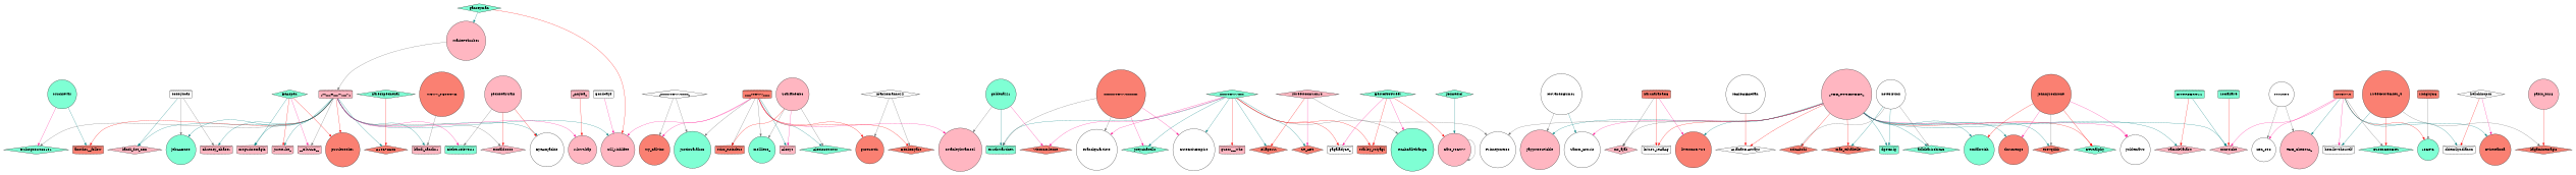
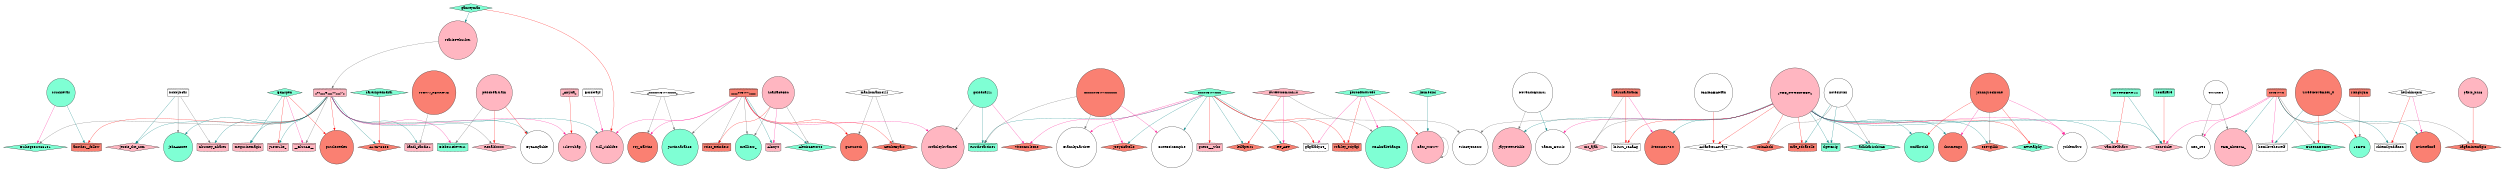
  strict digraph {
    node [fillcolor=salmon shape=circle style=filled]
    edge [color=teal]
    ____MGWV____ [shape=cylinder]
    JustinSarah23 [fillcolor=aquamarine]
    trill_richlifee [fillcolor=lightpink]
    Al3xy4 [fillcolor=lightpink shape=cylinder]
    Alexis6590Ms [fillcolor=aquamarine shape=diamond]
    sstanleykwameel [fillcolor=lightpink]
    My_Calvins
    Miss_Reinders [shape=cylinder]
    mellliess_ [fillcolor=aquamarine]
    gustusMir
    HenkeByars [shape=diamond]
    _xxxxMGWVxxxx_ [fillcolor=white shape=diamond]
    _M___G___W___V_ [fillcolor=lightpink shape=cylinder]
    Dulcego52466101 [fillcolor=aquamarine shape=diamond]
    Chutney_Chaser [fillcolor=lightpink shape=cylinder]
    megurinemagic [fillcolor=lightpink shape=cylinder]
    A14678603 [shape=diamond]
-   jessie_dot_com [fillcolor=lightpink shape=diamond label=kandi_dot_com]
+   jessie_dot_com [fillcolor=lightpink shape=diamond]
    another__follow [shape=cylinder]
    kandi_candi21 [fillcolor=lightpink shape=cylinder]
    EyeAmJackie [fillcolor=white]
    BieberrFieverrr [fillcolor=aquamarine shape=cylinder]
    jehLAHnee [fillcolor=aquamarine]
    Ronald0o0o [fillcolor=lightpink shape=diamond]
    JustN1ke_ [fillcolor=lightpink shape=cylinder]
    __BlZZLE__ [fillcolor=lightpink shape=cylinder]
    puzzleseeker
    rrlowShap [fillcolor=lightpink]
    MariePThurber [fillcolor=lightpink]
    Muchievas [fillcolor=aquamarine]
    BossNayf [fillcolor=white shape=cylinder]
    xxxMGWVxxx [fillcolor=aquamarine shape=diamond]
    FranckyLartiste [fillcolor=white]
    RruthMartinez [fillcolor=aquamarine shape=cylinder]
    VitoxCorleone [shape=diamond]
    guess___wh0 [fillcolor=lightpink shape=cylinder]
    leilaperzz [shape=diamond]
    Marley_Miyagi [shape=cylinder]
    RT_AFT [shape=diamond]
-   Joeycicatello [fillcolor=aquamarine shape=diamond]
+   Joeycicatello [shape=diamond]
    CuteBoizEmpire [fillcolor=white]
    ItsAhCaliThangG [fillcolor=aquamarine]
    gagalady69_ [fillcolor=white shape=cylinder]
    xxxxxMGWVxxxxxx
    _THE_DOGFATHER_ [fillcolor=lightpink]
    JayysteezPickle [fillcolor=lightpink]
    ms_ajah [fillcolor=lightpink shape=diamond]
    ArianatorAIways [fillcolor=white shape=diamond]
    dgetBrig [fillcolor=aquamarine shape=cylinder]
    PrinceJonesss [fillcolor=white]
    adhikarirohit65 [fillcolor=aquamarine shape=diamond]
    ssinAbshi [shape=diamond]
    kriSsS_reAaAg [fillcolor=white shape=cylinder]
    Samm_H4rris [fillcolor=white]
    toniahMich [fillcolor=aquamarine]
    tkuzmengo
    livesoccer724
    esevqiikk [shape=diamond]
    QTYRalphy [fillcolor=aquamarine shape=diamond]
-   mae_edzabelle [shape=diamond]
+   mae_edzabelle [shape=cylinder]
    yoldemaws [fillcolor=white]
    xonMicke [fillcolor=lightpink shape=diamond]
    YamidPlazas4 [fillcolor=lightpink shape=diamond]
    NoVendoHumo1 [fillcolor=white]
    goldenazz1 [fillcolor=aquamarine]
    xMGWVx [shape=cylinder]
    Ken_298 [fillcolor=white]
    THE_ClNEMA_ [fillcolor=lightpink]
    hemiloveherself [fillcolor=white shape=cylinder]
    "13HPG" [fillcolor=aquamarine]
    KvistNanna
    shiemilyndianon [fillcolor=white shape=cylinder]
    QueenCDoHItz [fillcolor=aquamarine shape=diamond]
    TMSKR4 [fillcolor=white]
    Itweettoomuch10 [fillcolor=lightpink shape=diamond]
    bobbybcas [fillcolor=white shape=cylinder]
    EdAspen [fillcolor=aquamarine shape=diamond]
    nareshpednekar [fillcolor=aquamarine shape=diamond]
    pablo_bs28 [fillcolor=lightpink]
    kagaminemagic [shape=diamond]
    SweetNovember_T
    MGWV_PETROVA
    pedobeartrain [fillcolor=lightpink]
    ScarfaceQbc [fillcolor=lightpink]
    ganseyman [fillcolor=aquamarine shape=diamond]
    BestOfToTweet [fillcolor=aquamarine shape=diamond]
    Cats_MGWV [fillcolor=lightpink]
    harunarabaci3 [shape=cylinder]
    IGAlDAHANfan [fillcolor=white]
    notesistick [fillcolor=white]
    richguy36 [shape=cylinder]
    johnnyrocksone
    Socialfave [fillcolor=aquamarine shape=cylinder]
    hellchinopsn [fillcolor=white shape=diamond]
    JDimedici [fillcolor=aquamarine shape=diamond]
    _AnyKa_ [fillcolor=lightpink shape=cylinder]
    manliomannozzi [fillcolor=white shape=diamond]
    AMORFEROZZ [fillcolor=aquamarine shape=cylinder]
    ____MGWV____ -> JustinSarah23 [color=gray40]
    ____MGWV____ -> trill_richlifee [color=deeppink]
    ____MGWV____ -> Al3xy4
    ____MGWV____ -> Alexis6590Ms
    ____MGWV____ -> sstanleykwameel [color=deeppink]
    ____MGWV____ -> My_Calvins [color=deeppink]
    ____MGWV____ -> Miss_Reinders [color=gray40]
    ____MGWV____ -> mellliess_ [color=gray40]
    ____MGWV____ -> gustusMir [color=red]
    ____MGWV____ -> HenkeByars [color=red]
    _xxxxMGWVxxxx_ -> JustinSarah23 [color=gray40]
    _xxxxMGWVxxxx_ -> My_Calvins [color=gray40]
    _M___G___W___V_ -> trill_richlifee
    _M___G___W___V_ -> Dulcego52466101 [color=gray40]
    _M___G___W___V_ -> Chutney_Chaser
    _M___G___W___V_ -> megurinemagic
    _M___G___W___V_ -> A14678603
    _M___G___W___V_ -> jessie_dot_com
    _M___G___W___V_ -> another__follow [color=red]
    _M___G___W___V_ -> kandi_candi21
    _M___G___W___V_ -> EyeAmJackie
    _M___G___W___V_ -> BieberrFieverrr [color=deeppink]
    _M___G___W___V_ -> jehLAHnee
    _M___G___W___V_ -> Ronald0o0o [color=gray40]
    _M___G___W___V_ -> JustN1ke_
    _M___G___W___V_ -> __BlZZLE__ [color=gray40]
    _M___G___W___V_ -> puzzleseeker [color=red]
    _M___G___W___V_ -> rrlowShap [color=deeppink]
    MariePThurber -> _M___G___W___V_ [color=gray40]
    Muchievas -> Dulcego52466101 [color=deeppink]
    Muchievas -> another__follow
    BossNayf -> trill_richlifee [color=deeppink]
    xxxMGWVxxx -> FranckyLartiste [color=deeppink]
    xxxMGWVxxx -> RruthMartinez
    xxxMGWVxxx -> VitoxCorleone [color=deeppink]
    xxxMGWVxxx -> guess___wh0 [color=red]
    xxxMGWVxxx -> leilaperzz
    xxxMGWVxxx -> Marley_Miyagi [color=red]
    xxxMGWVxxx -> RT_AFT
    xxxMGWVxxx -> Joeycicatello
    xxxMGWVxxx -> CuteBoizEmpire
    xxxMGWVxxx -> ItsAhCaliThangG [color=gray40]
    xxxMGWVxxx -> gagalady69_ [color=red]
    xxxxxMGWVxxxxxx -> FranckyLartiste [color=gray40]
    xxxxxMGWVxxxxxx -> RruthMartinez [color=gray40]
    xxxxxMGWVxxxxxx -> Joeycicatello [color=deeppink]
    xxxxxMGWVxxxxxx -> CuteBoizEmpire [color=deeppink]
    _THE_DOGFATHER_ -> JayysteezPickle
    _THE_DOGFATHER_ -> ms_ajah [color=gray40]
    _THE_DOGFATHER_ -> ArianatorAIways [color=red]
    _THE_DOGFATHER_ -> dgetBrig
    _THE_DOGFATHER_ -> PrinceJonesss [color=gray40]
    _THE_DOGFATHER_ -> adhikarirohit65
    _THE_DOGFATHER_ -> ssinAbshi [color=red]
    _THE_DOGFATHER_ -> kriSsS_reAaAg [color=red]
    _THE_DOGFATHER_ -> Samm_H4rris [color=deeppink]
    _THE_DOGFATHER_ -> toniahMich
    _THE_DOGFATHER_ -> tkuzmengo
    _THE_DOGFATHER_ -> livesoccer724
    _THE_DOGFATHER_ -> esevqiikk
    _THE_DOGFATHER_ -> QTYRalphy [color=red]
    _THE_DOGFATHER_ -> mae_edzabelle [color=red]
    _THE_DOGFATHER_ -> yoldemaws [color=deeppink]
    _THE_DOGFATHER_ -> xonMicke
    _THE_DOGFATHER_ -> YamidPlazas4
    NoVendoHumo1 -> JayysteezPickle [color=gray40]
    NoVendoHumo1 -> Samm_H4rris
    goldenazz1 -> sstanleykwameel [color=gray40]
    goldenazz1 -> RruthMartinez
    goldenazz1 -> VitoxCorleone [color=deeppink]
    xMGWVx -> xonMicke [color=deeppink]
    xMGWVx -> Ken_298 [color=deeppink]
    xMGWVx -> THE_ClNEMA_
    xMGWVx -> hemiloveherself [color=deeppink]
    xMGWVx -> "13HPG" [color=red]
    xMGWVx -> KvistNanna
    xMGWVx -> shiemilyndianon
    xMGWVx -> QueenCDoHItz [color=gray40]
    TMSKR4 -> Ken_298 [color=gray40]
    TMSKR4 -> THE_ClNEMA_ [color=gray40]
    Itweettoomuch10 -> leilaperzz [color=red]
    Itweettoomuch10 -> RT_AFT [color=deeppink]
    Itweettoomuch10 -> PrinceJonesss [color=gray40]
    bobbybcas -> Chutney_Chaser [color=gray40]
    bobbybcas -> jessie_dot_com
    bobbybcas -> jehLAHnee [color=gray40]
    EdAspen -> megurinemagic
    EdAspen -> JustN1ke_ [color=red]
    EdAspen -> __BlZZLE__ [color=deeppink]
    EdAspen -> puzzleseeker [color=red]
    nareshpednekar -> A14678603 [color=red]
    pablo_bs28 -> kagaminemagic [color=red]
    SweetNovember_T -> hemiloveherself
    SweetNovember_T -> QueenCDoHItz [color=red]
    SweetNovember_T -> kagaminemagic [color=gray40]
    MGWV_PETROVA -> kandi_candi21 [color=gray40]
    pedobeartrain -> EyeAmJackie [color=red]
    pedobeartrain -> BieberrFieverrr [color=gray40]
    pedobeartrain -> Ronald0o0o [color=red]
    ScarfaceQbc -> Al3xy4 [color=deeppink]
    ScarfaceQbc -> Alexis6590Ms [color=gray40]
    ScarfaceQbc -> Miss_Reinders [color=red]
    ScarfaceQbc -> mellliess_ [color=gray40]
    ganseyman -> trill_richlifee [color=red]
    ganseyman -> MariePThurber
    BestOfToTweet -> Marley_Miyagi [color=red]
    BestOfToTweet -> ItsAhCaliThangG [color=deeppink]
    BestOfToTweet -> gagalady69_ [color=deeppink]
    BestOfToTweet -> Cats_MGWV [color=red]
    Cats_MGWV -> Cats_MGWV [color=gray40]
    harunarabaci3 -> ms_ajah [color=gray40]
    harunarabaci3 -> kriSsS_reAaAg [color=red]
    harunarabaci3 -> livesoccer724 [color=deeppink]
    IGAlDAHANfan -> ArianatorAIways [color=red]
    notesistick -> dgetBrig
    notesistick -> adhikarirohit65 [color=gray40]
    notesistick -> ssinAbshi [color=gray40]
    notesistick -> mae_edzabelle
    richguy36 -> "13HPG" [color=gray40]
    johnnyrocksone -> toniahMich [color=red]
    johnnyrocksone -> tkuzmengo [color=deeppink]
    johnnyrocksone -> esevqiikk [color=gray40]
    johnnyrocksone -> QTYRalphy [color=red]
    johnnyrocksone -> yoldemaws [color=deeppink]
    Socialfave -> xonMicke [color=red]
    hellchinopsn -> KvistNanna [color=deeppink]
    hellchinopsn -> shiemilyndianon [color=red]
    JDimedici -> Cats_MGWV
    _AnyKa_ -> rrlowShap [color=red]
    manliomannozzi -> gustusMir [color=gray40]
    manliomannozzi -> HenkeByars [color=gray40]
    AMORFEROZZ -> xonMicke
    AMORFEROZZ -> YamidPlazas4 [color=red]
  }
